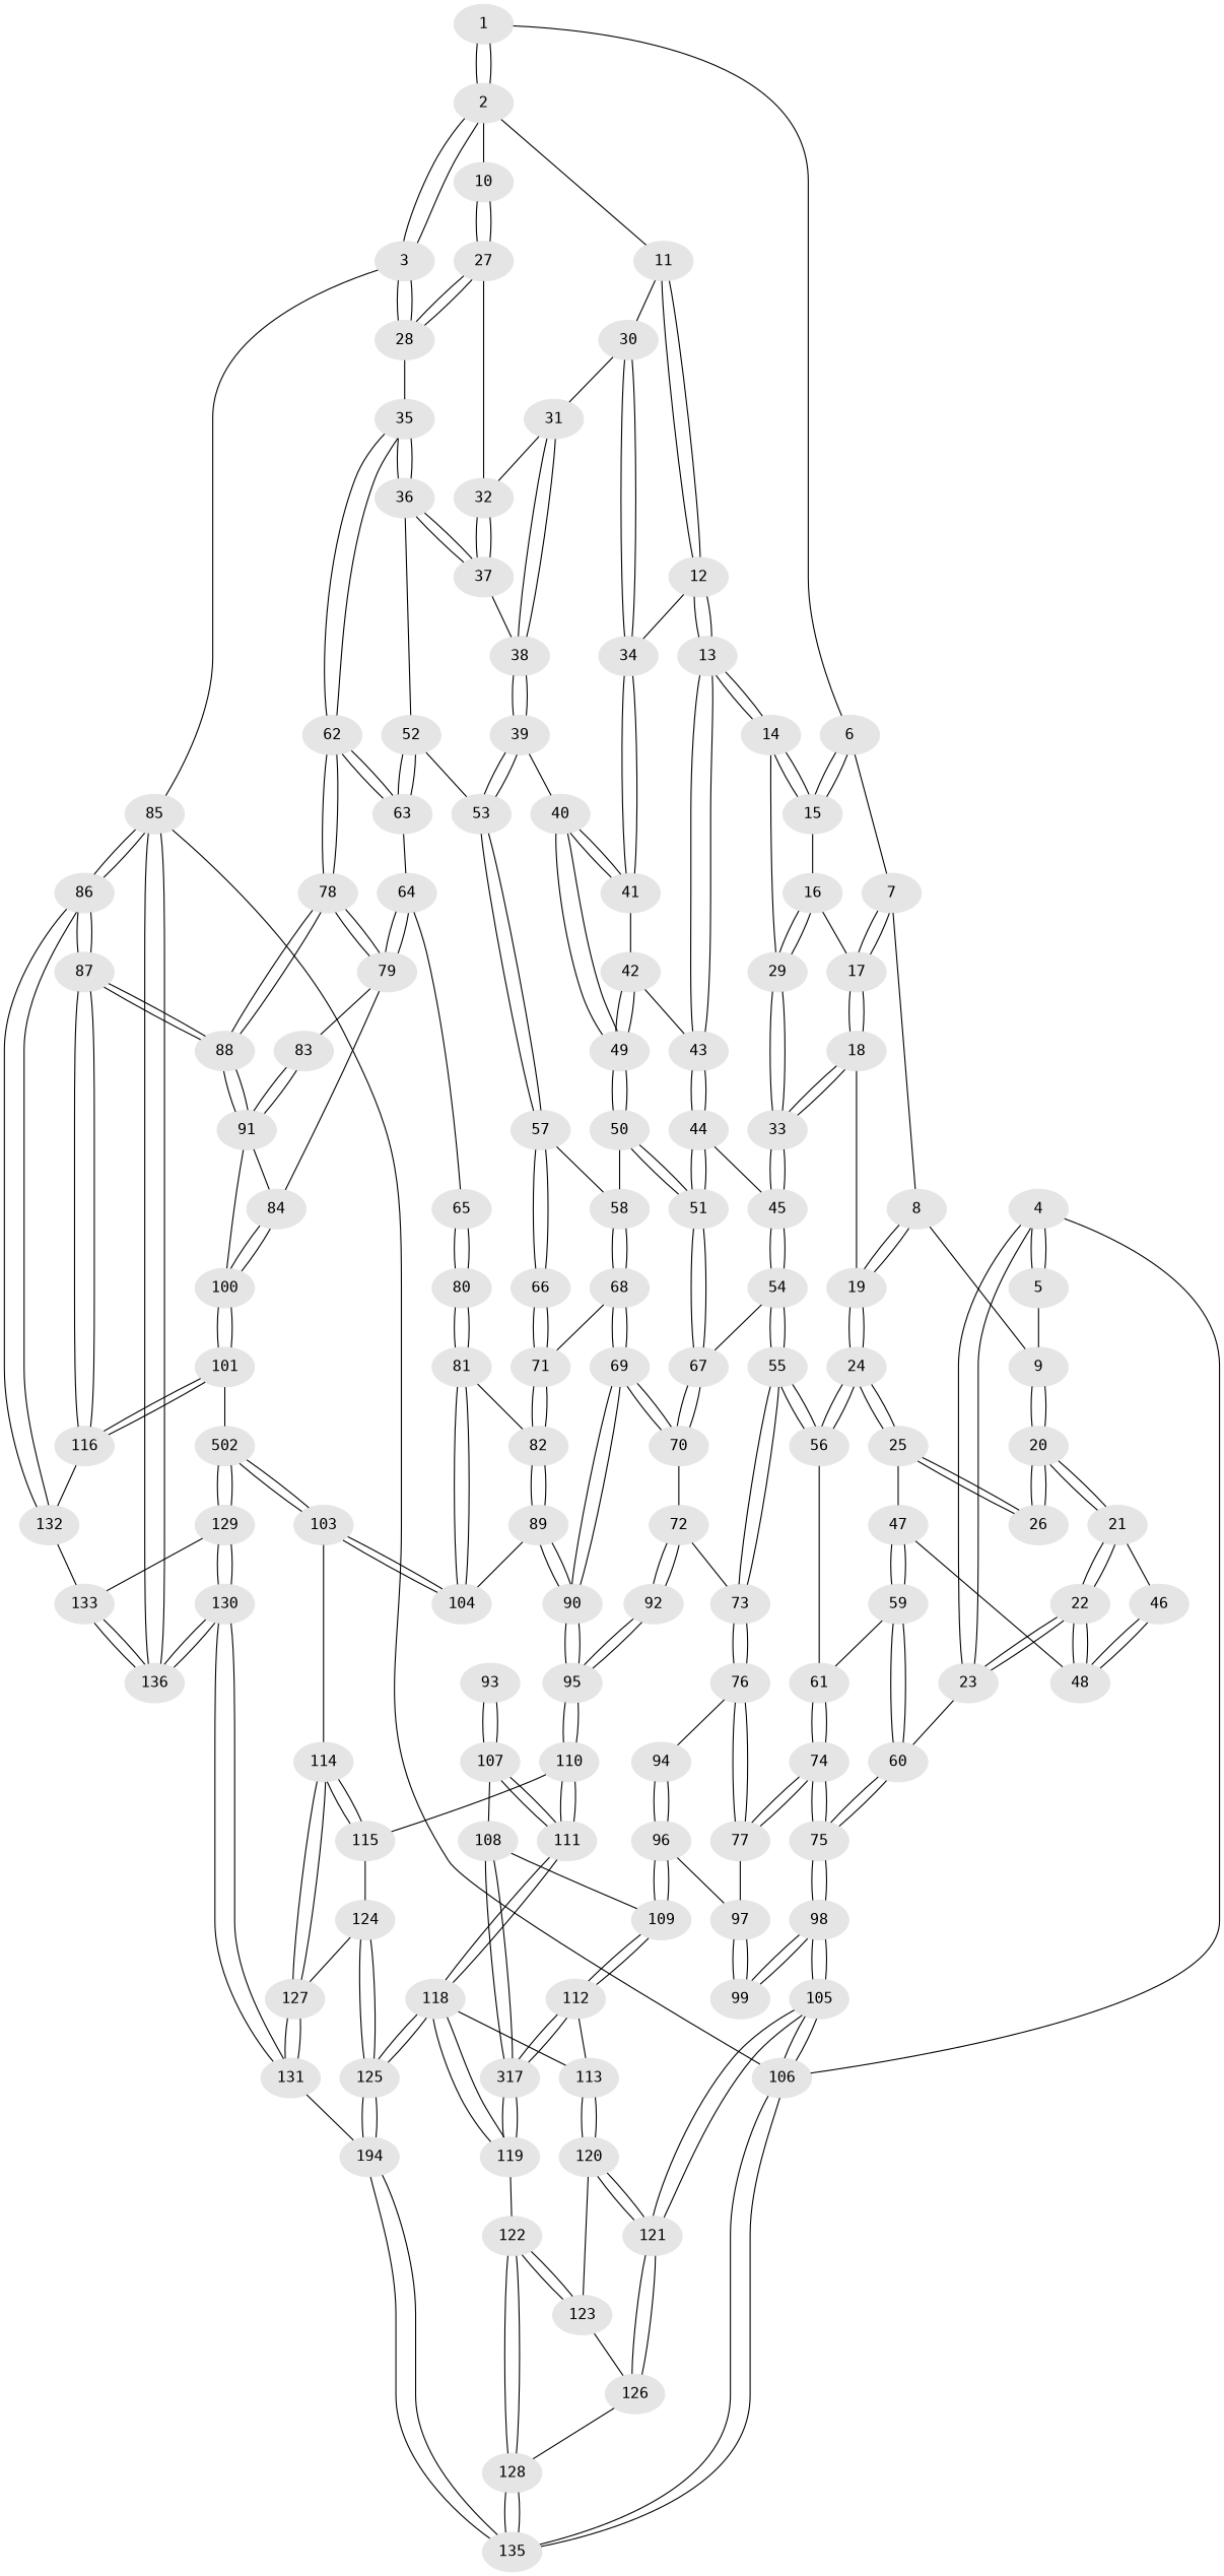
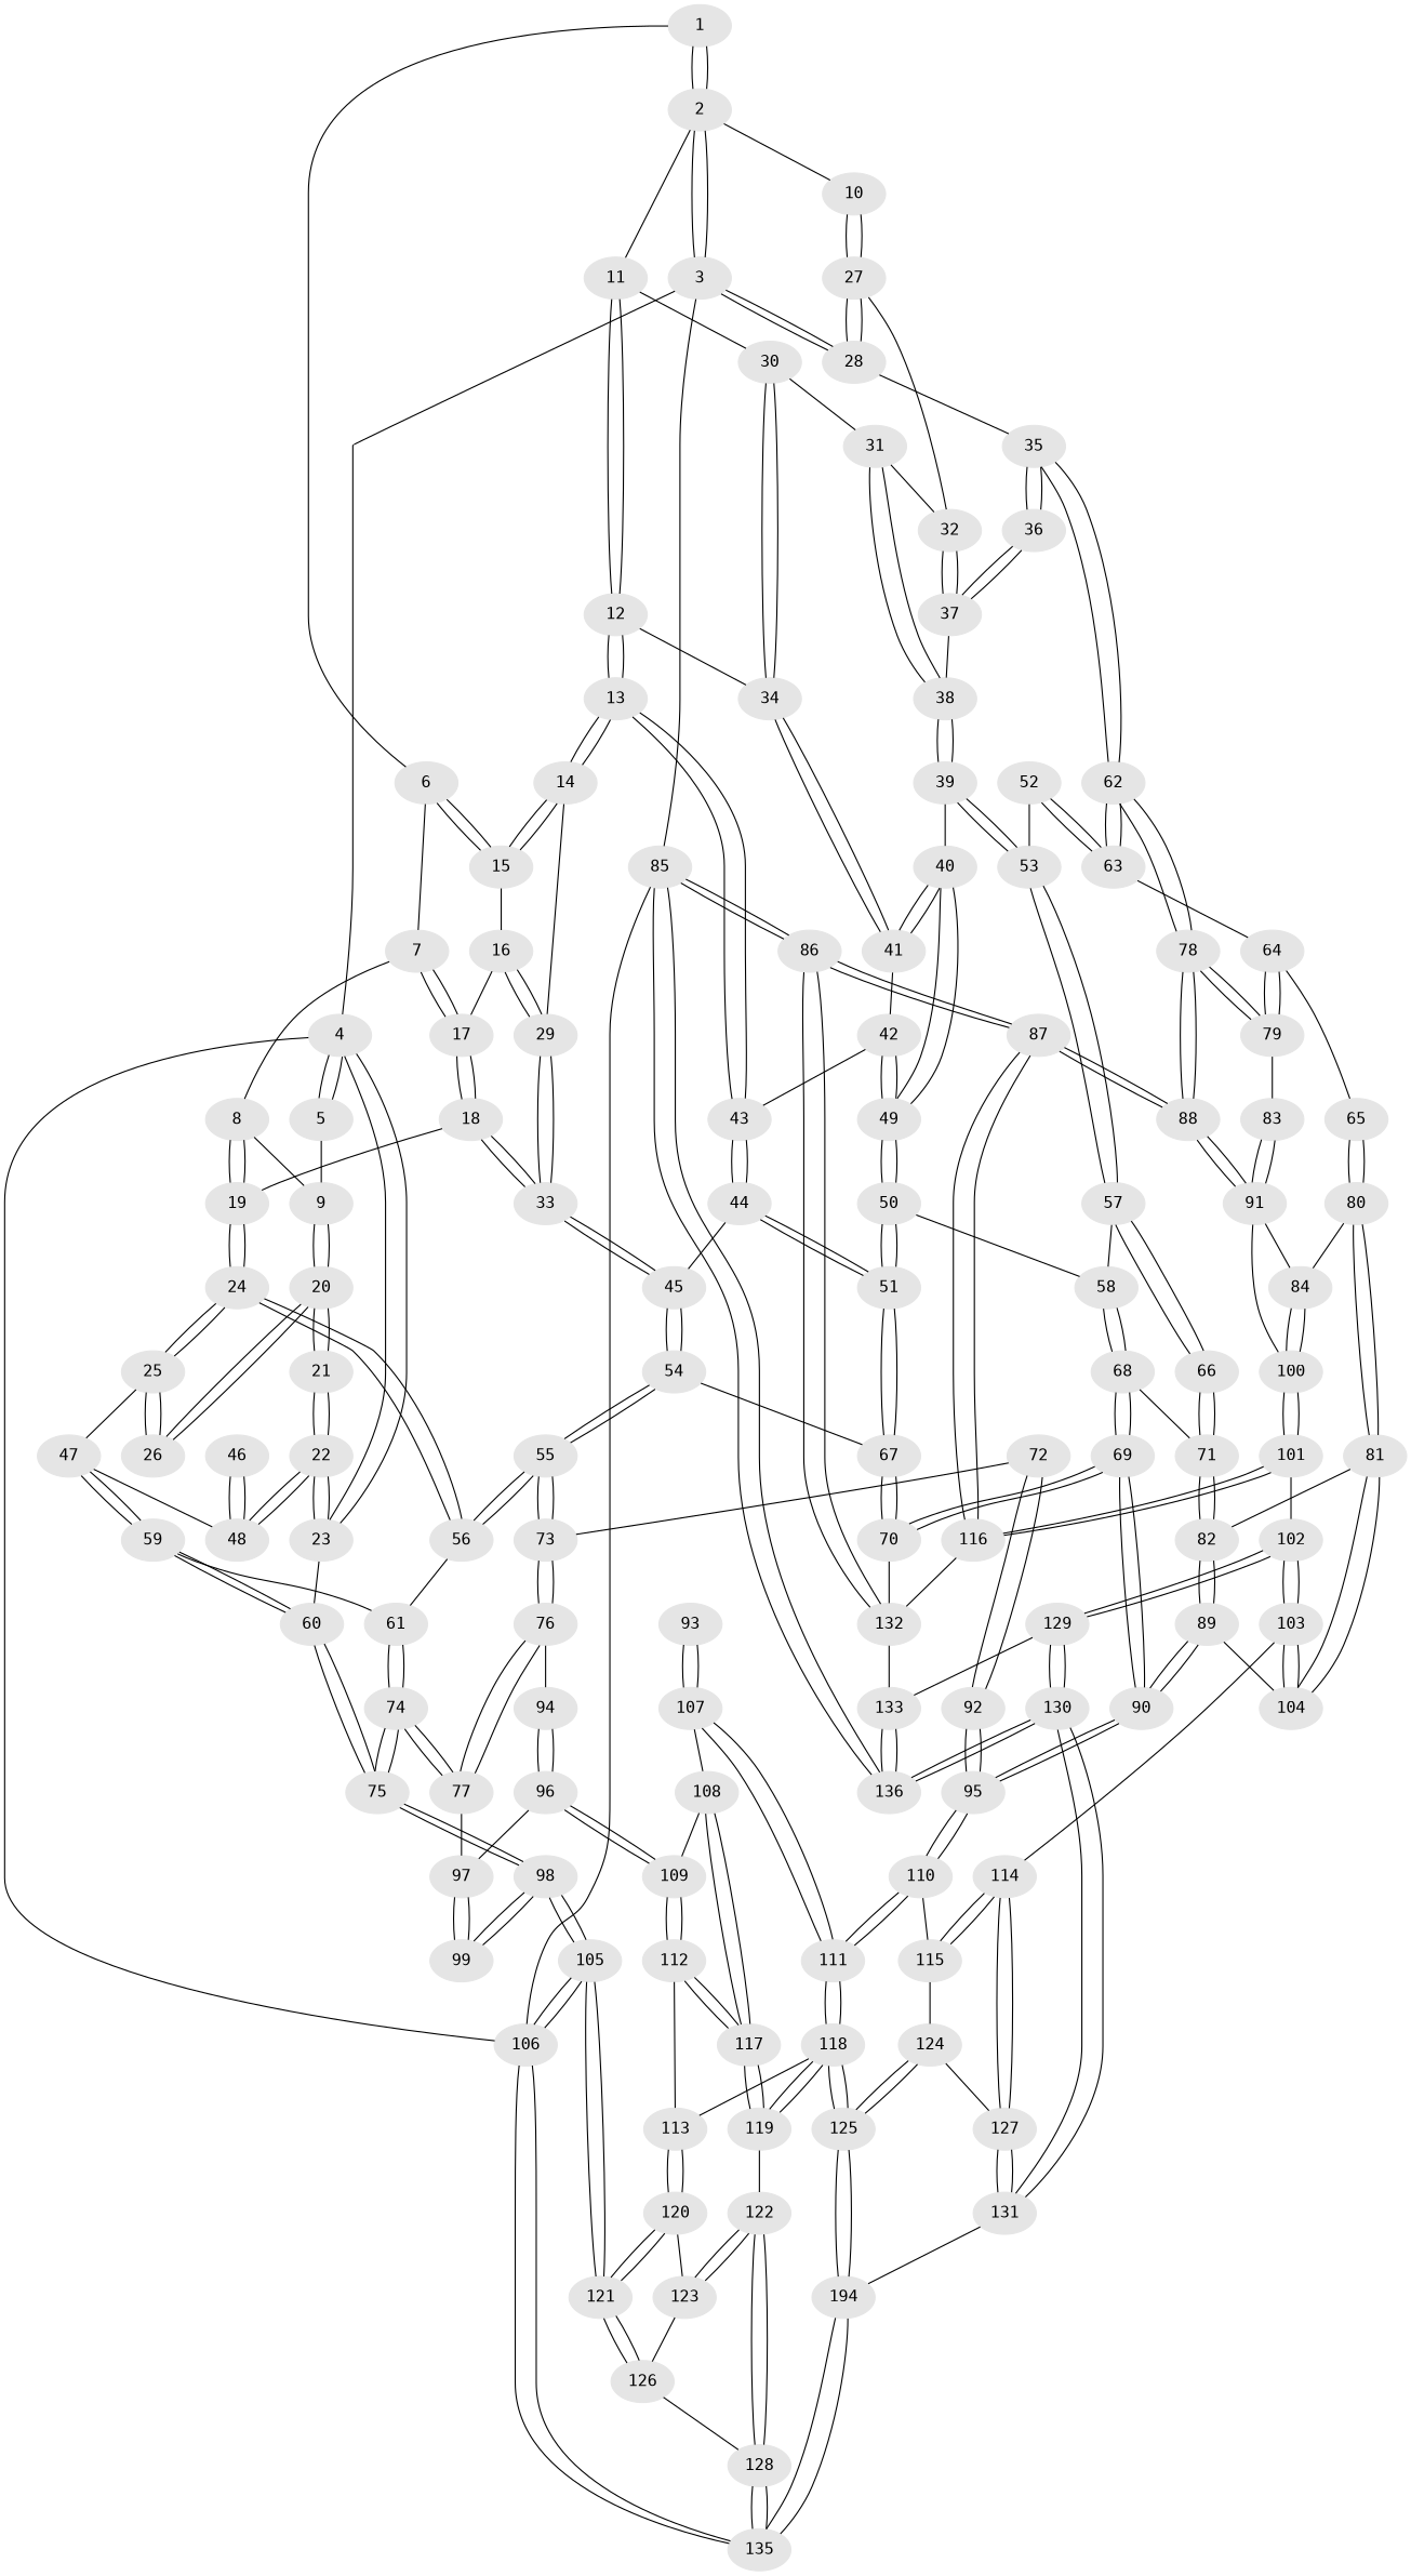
  graph {
    fontname="DejaVu Sans Mono"
    node [color=gray90 fontname="DejaVu Sans Mono" style=filled]
    edge [fontname="DejaVu Sans Mono"]
    1
    2
    6
    3
    10
    11
    7
    15
    4
    28
    85
    27
    5
    23
    106
    35
    86
    136
    9
    60
    135
    20
    8
    17
    16
    19
    18
    24
    21
    26
    12
    30
    32
    13
    34
    31
    14
    43
    41
    29
    44
    33
    45
    25
    56
    22
    46
    48
    75
    47
    61
    59
    37
    36
    62
    38
    39
    54
    42
    52
    63
    78
    53
    40
    49
    57
    50
    51
    67
    55
    58
    68
    70
    64
    66
    73
    76
    74
    71
    69
    98
    77
    79
    88
    65
    80
    83
    81
    84
    82
    72
    90
    95
    92
    89
    94
    97
    99
    105
    96
    91
    104
    100
    101
    87
    132
    116
    133
    110
    93
    107
    108
    111
    109
    115
    112
    121
    113
    120
-   102 [label=502]
+   102
    103
    129
    114
    130
    127
    126
-   117 [label=317]
+   117
    118
    119
    124
    125
    123
    131
    122
    n135 [label=194]
    128
    1 -- 2
    1 -- 2
    1 -- 6
    2 -- 3
    2 -- 3
    2 -- 10
    2 -- 11
    6 -- 7
    6 -- 15
    6 -- 15
+   3 -- 4
    3 -- 28
    3 -- 28
    3 -- 85
    10 -- 27
    10 -- 27
    11 -- 12
    11 -- 12
    11 -- 30
    7 -- 8
    7 -- 17
    7 -- 17
    15 -- 16
    4 -- 5
    4 -- 5
    4 -- 23
    4 -- 23
    4 -- 106
    28 -- 35
    85 -- 106
    85 -- 86
    85 -- 86
    85 -- 136
    85 -- 136
    27 -- 28
    27 -- 28
    27 -- 32
    5 -- 9
    23 -- 60
    106 -- 135
    106 -- 135
    35 -- 36
    35 -- 36
    35 -- 62
    35 -- 62
    86 -- 87
    86 -- 87
    86 -- 132
    86 -- 132
    9 -- 20
    9 -- 20
    60 -- 75
    60 -- 75
    20 -- 21
    20 -- 21
    20 -- 26
    20 -- 26
    8 -- 9
    8 -- 19
    8 -- 19
    17 -- 18
    17 -- 18
    16 -- 17
    16 -- 29
    16 -- 29
    19 -- 24
    19 -- 24
    18 -- 19
    18 -- 33
    18 -- 33
    24 -- 25
    24 -- 25
    24 -- 56
    24 -- 56
    21 -- 22
    21 -- 22
-   21 -- 46
    12 -- 13
    12 -- 13
    12 -- 34
    30 -- 34
    30 -- 34
    30 -- 31
    32 -- 37
    32 -- 37
    13 -- 14
    13 -- 14
    13 -- 43
    13 -- 43
    34 -- 41
    34 -- 41
    31 -- 32
    31 -- 38
    31 -- 38
    14 -- 15
    14 -- 15
    14 -- 29
    43 -- 44
    43 -- 44
    41 -- 42
    29 -- 33
    29 -- 33
    44 -- 45
    44 -- 51
    44 -- 51
    33 -- 45
    33 -- 45
    45 -- 54
    45 -- 54
    25 -- 26
    25 -- 26
    25 -- 47
    56 -- 61
    22 -- 23
    22 -- 23
    22 -- 48
    22 -- 48
    46 -- 48
    46 -- 48
    75 -- 98
    75 -- 98
    47 -- 48
    47 -- 59
    47 -- 59
    61 -- 74
    61 -- 74
    59 -- 60
    59 -- 60
    59 -- 61
    37 -- 38
    36 -- 37
    36 -- 37
-   36 -- 52
    62 -- 63
    62 -- 63
    62 -- 78
    62 -- 78
    38 -- 39
    38 -- 39
    39 -- 53
    39 -- 53
    39 -- 40
    54 -- 67
    54 -- 55
    54 -- 55
    42 -- 43
    42 -- 49
    42 -- 49
    52 -- 63
    52 -- 63
    52 -- 53
    63 -- 64
    78 -- 79
    78 -- 79
    78 -- 88
    78 -- 88
    53 -- 57
    53 -- 57
    40 -- 41
    40 -- 41
    40 -- 49
    40 -- 49
    49 -- 50
    49 -- 50
    57 -- 58
    57 -- 66
    57 -- 66
    50 -- 51
    50 -- 51
    50 -- 58
    51 -- 67
    51 -- 67
    67 -- 70
    67 -- 70
    55 -- 56
    55 -- 56
    55 -- 73
    55 -- 73
    58 -- 68
    58 -- 68
    68 -- 71
    68 -- 69
    68 -- 69
-   70 -- 72
+   70 -- 132
    64 -- 79
    64 -- 79
    64 -- 65
    66 -- 71
    66 -- 71
    73 -- 76
    73 -- 76
    76 -- 77
    76 -- 77
    76 -- 94
    74 -- 75
    74 -- 75
    74 -- 77
    74 -- 77
    71 -- 82
    71 -- 82
    69 -- 70
    69 -- 70
    69 -- 90
    69 -- 90
    98 -- 99
    98 -- 99
    98 -- 105
    98 -- 105
    77 -- 97
    79 -- 83
    88 -- 91
    88 -- 91
    65 -- 80
    65 -- 80
    80 -- 81
    80 -- 81
-   79 -- 84
+   80 -- 84
    83 -- 91
    83 -- 91
    81 -- 82
    81 -- 104
    81 -- 104
    84 -- 100
    84 -- 100
    82 -- 89
    82 -- 89
    72 -- 73
    72 -- 92
    72 -- 92
    90 -- 95
    90 -- 95
    95 -- 110
    95 -- 110
    92 -- 95
    92 -- 95
    89 -- 90
    89 -- 90
    89 -- 104
    94 -- 96
    94 -- 96
    97 -- 99
    97 -- 99
    105 -- 106
    105 -- 106
    105 -- 121
    105 -- 121
    96 -- 97
    96 -- 109
    96 -- 109
    91 -- 84
    91 -- 100
    100 -- 101
    100 -- 101
    101 -- 116
    101 -- 116
    101 -- 102
    87 -- 88
    87 -- 88
    87 -- 116
    87 -- 116
    132 -- 133
    116 -- 132
    133 -- 136
    133 -- 136
    110 -- 111
    110 -- 111
    110 -- 115
    93 -- 107
    93 -- 107
    107 -- 108
    107 -- 111
    107 -- 111
    108 -- 109
    108 -- 117
    108 -- 117
    111 -- 118
    111 -- 118
    109 -- 112
    109 -- 112
    115 -- 124
    112 -- 113
    112 -- 117
    112 -- 117
    121 -- 126
    121 -- 126
    113 -- 120
    113 -- 120
    120 -- 121
    120 -- 121
    120 -- 123
    102 -- 103
    102 -- 103
    102 -- 129
    102 -- 129
    103 -- 104
    103 -- 104
    103 -- 114
    129 -- 133
    129 -- 130
    129 -- 130
    114 -- 115
    114 -- 115
    114 -- 127
    114 -- 127
    130 -- 136
    130 -- 136
    130 -- 131
    130 -- 131
    127 -- 131
    127 -- 131
    126 -- 128
    117 -- 119
    117 -- 119
    118 -- 113
    118 -- 119
    118 -- 119
    118 -- 125
    118 -- 125
    119 -- 122
    124 -- 127
    124 -- 125
    124 -- 125
    125 -- n135
    125 -- n135
    123 -- 126
    131 -- n135
    122 -- 123
    122 -- 123
    122 -- 128
    122 -- 128
    n135 -- 135
    n135 -- 135
    128 -- 135
    128 -- 135
  }
